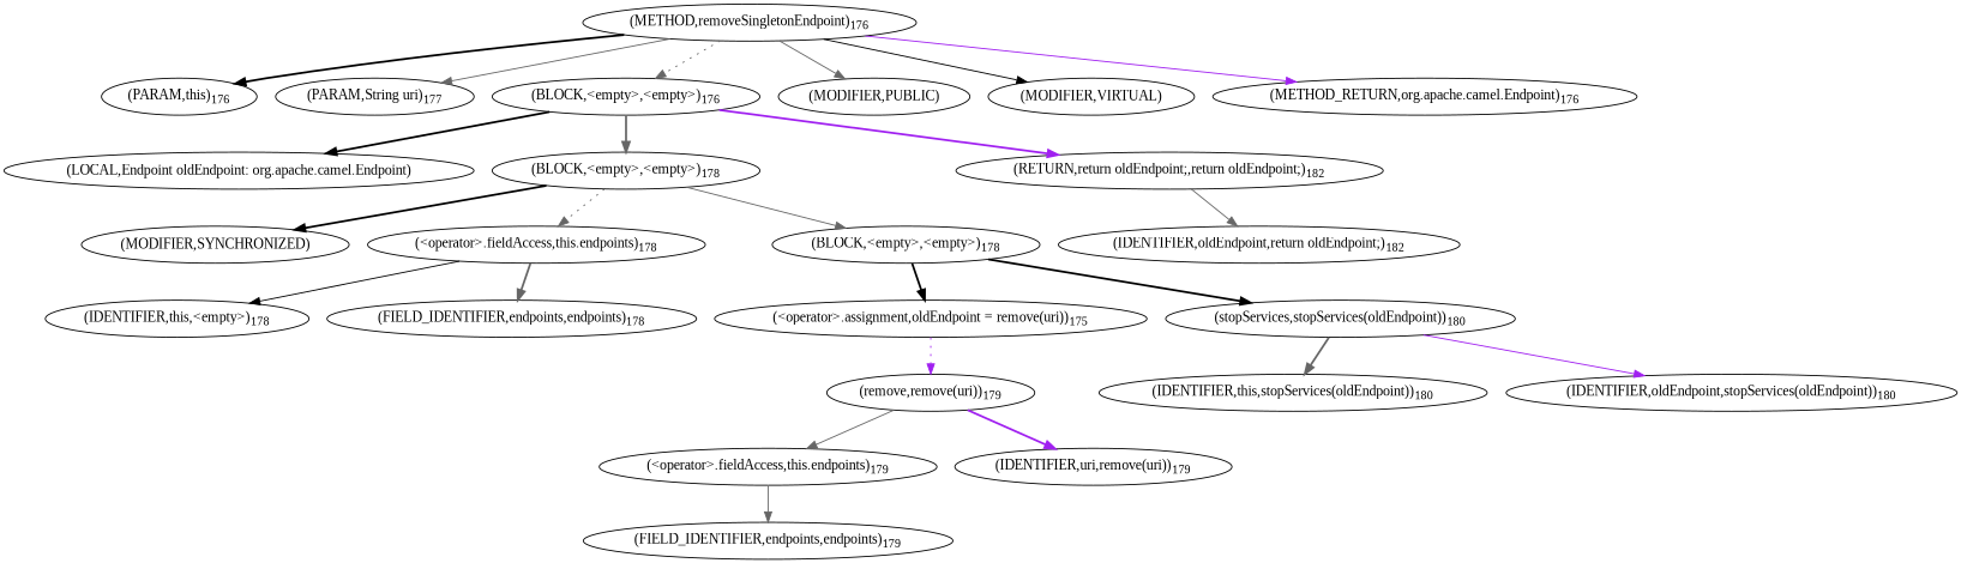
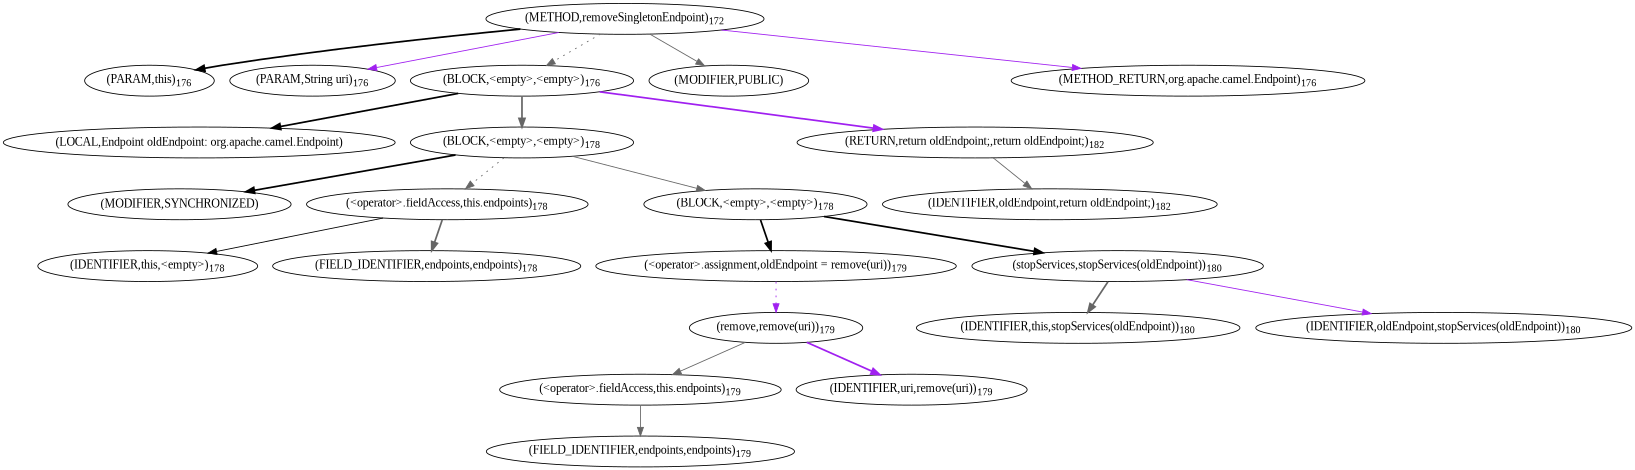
  digraph {
    fontname="Liberation Serif"
    node [fontname="Liberation Serif"]
    edge [color=gray40 fontname="Liberation Serif" style=bold]
-   n1 [label=<(METHOD,removeSingletonEndpoint)<SUB>176</SUB>>]
+   n1 [label=<(METHOD,removeSingletonEndpoint)<SUB>172</SUB>>]
    n2 [label=<(PARAM,this)<SUB>176</SUB>>]
-   n3 [label=<(PARAM,String uri)<SUB>177</SUB>>]
+   n3 [label=<(PARAM,String uri)<SUB>176</SUB>>]
    n4 [label=<(BLOCK,&lt;empty&gt;,&lt;empty&gt;)<SUB>176</SUB>>]
    n5 [label=<(MODIFIER,PUBLIC)>]
-   n6 [label=<(MODIFIER,VIRTUAL)>]
    n7 [label=<(METHOD_RETURN,org.apache.camel.Endpoint)<SUB>176</SUB>>]
    n8 [label=<(LOCAL,Endpoint oldEndpoint: org.apache.camel.Endpoint)>]
    n9 [label=<(BLOCK,&lt;empty&gt;,&lt;empty&gt;)<SUB>178</SUB>>]
    n10 [label=<(RETURN,return oldEndpoint;,return oldEndpoint;)<SUB>182</SUB>>]
    n11 [label=<(MODIFIER,SYNCHRONIZED)>]
    n12 [label=<(&lt;operator&gt;.fieldAccess,this.endpoints)<SUB>178</SUB>>]
    n13 [label=<(BLOCK,&lt;empty&gt;,&lt;empty&gt;)<SUB>178</SUB>>]
    n14 [label=<(IDENTIFIER,oldEndpoint,return oldEndpoint;)<SUB>182</SUB>>]
    n15 [label=<(IDENTIFIER,this,&lt;empty&gt;)<SUB>178</SUB>>]
    n16 [label=<(FIELD_IDENTIFIER,endpoints,endpoints)<SUB>178</SUB>>]
-   n17 [label=<(&lt;operator&gt;.assignment,oldEndpoint = remove(uri))<SUB>175</SUB>>]
+   n17 [label=<(&lt;operator&gt;.assignment,oldEndpoint = remove(uri))<SUB>179</SUB>>]
    n18 [label=<(stopServices,stopServices(oldEndpoint))<SUB>180</SUB>>]
    n19 [label=<(remove,remove(uri))<SUB>179</SUB>>]
    n20 [label=<(IDENTIFIER,this,stopServices(oldEndpoint))<SUB>180</SUB>>]
    n21 [label=<(IDENTIFIER,oldEndpoint,stopServices(oldEndpoint))<SUB>180</SUB>>]
    n22 [label=<(&lt;operator&gt;.fieldAccess,this.endpoints)<SUB>179</SUB>>]
    n23 [label=<(IDENTIFIER,uri,remove(uri))<SUB>179</SUB>>]
    n24 [label=<(FIELD_IDENTIFIER,endpoints,endpoints)<SUB>179</SUB>>]
    n1 -> n2 [color=black]
-   n1 -> n3 [style=solid]
+   n1 -> n3 [color=purple style=solid]
    n1 -> n4 [style=dotted]
    n1 -> n5 [style=solid]
-   n1 -> n6 [color=black style=solid]
    n1 -> n7 [color=purple style=solid]
    n4 -> n8 [color=black]
    n4 -> n9
    n4 -> n10 [color=purple]
    n9 -> n11 [color=black]
    n9 -> n12 [style=dotted]
    n9 -> n13 [style=solid]
    n10 -> n14 [style=solid]
    n12 -> n15 [color=black style=solid]
    n12 -> n16
    n13 -> n17 [color=black]
    n13 -> n18 [color=black]
    n17 -> n19 [color=purple style=dotted]
    n18 -> n20
    n18 -> n21 [color=purple style=solid]
    n19 -> n22 [style=solid]
    n19 -> n23 [color=purple]
    n22 -> n24 [style=solid]
  }
